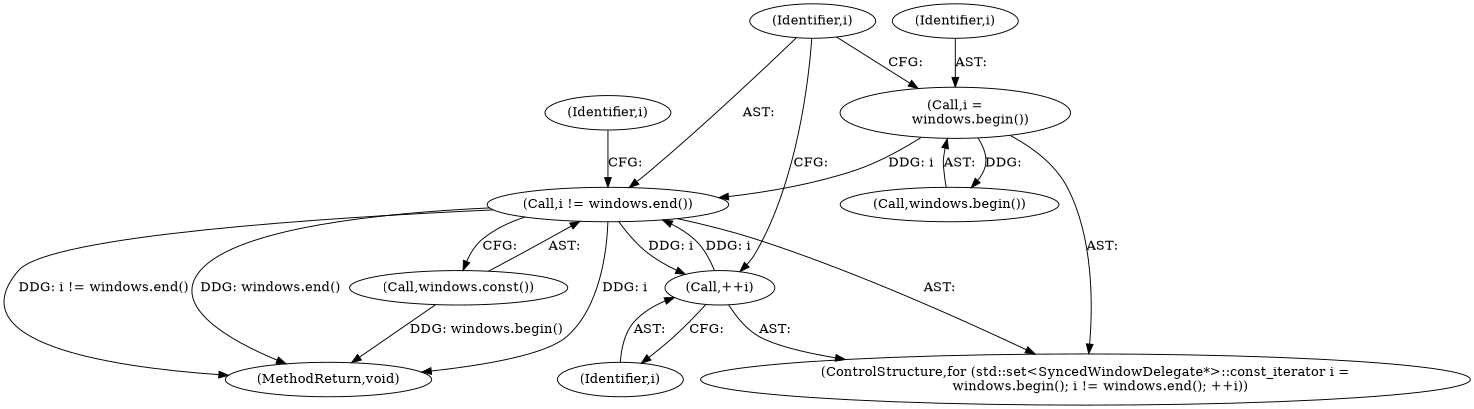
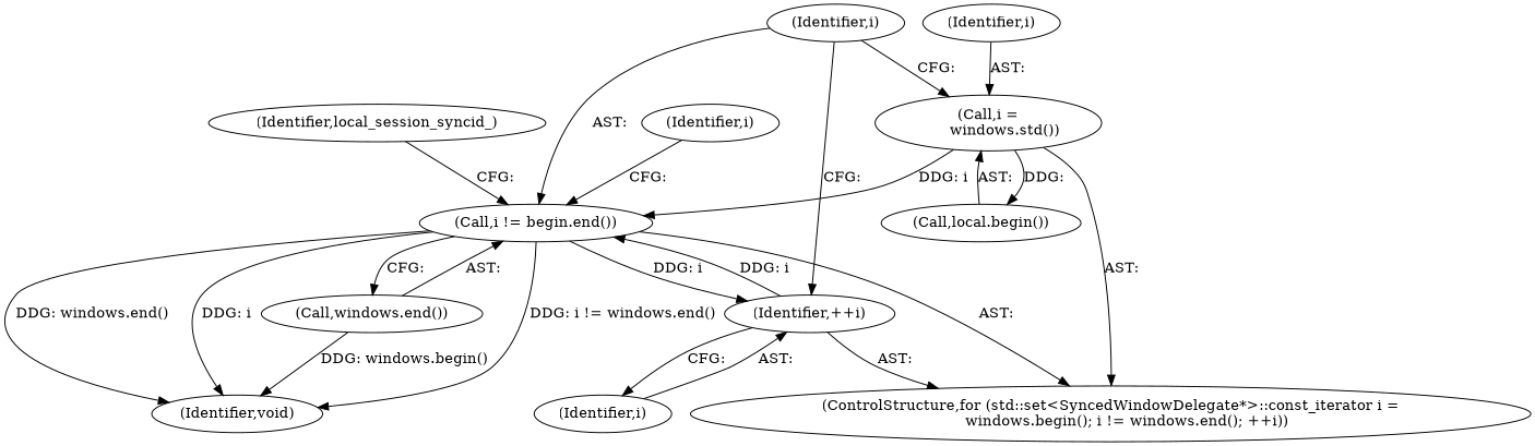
  digraph {
-   n1 [label="(Call,i =\n       windows.begin())"]
-   n2 [label="(Call,i != windows.end())"]
-   n3 [label="(Call,windows.begin())"]
+   n1 [label="(Call,i =\n       windows.std())"]
+   n2 [label="(Call,i != begin.end())"]
+   n3 [label="(Call,local.begin())"]
    n4 [label="(ControlStructure,for (std::set<SyncedWindowDelegate*>::const_iterator i =\n       windows.begin(); i != windows.end(); ++i))"]
-   n5 [label="(MethodReturn,void)"]
-   n6 [label="(Call,++i)"]
-   n7 [label="(Call,windows.const())"]
+   n5 [label="(Identifier,void)"]
+   n6 [label="(Identifier,++i)"]
+   n7 [label="(Call,windows.end())"]
    n8 [label="(Identifier,i)"]
    n9 [label="(Identifier,i)"]
+   n10 [label="(Identifier,local_session_syncid_)"]
    n11 [label="(Identifier,i)"]
    n12 [label="(Identifier,i)"]
    n1 -> n2 [label="DDG: i"]
    n1 -> n3 [label="DDG: "]
    n1 -> n4 [label="AST: "]
    n2 -> n4 [label="AST: "]
    n2 -> n5 [label="DDG: windows.end()"]
    n2 -> n5 [label="DDG: i"]
    n2 -> n5 [label="DDG: i != windows.end()"]
    n2 -> n6 [label="DDG: i"]
    n2 -> n7 [label="CFG: "]
    n3 -> n1 [label="AST: "]
    n6 -> n2 [label="DDG: i"]
    n6 -> n4 [label="AST: "]
    n6 -> n8 [label="CFG: "]
    n7 -> n2 [label="AST: "]
    n7 -> n5 [label="DDG: windows.begin()"]
    n8 -> n6 [label="AST: "]
    n9 -> n2 [label="CFG: "]
+   n10 -> n2 [label="CFG: "]
    n11 -> n1 [label="AST: "]
    n12 -> n1 [label="CFG: "]
    n12 -> n2 [label="AST: "]
    n12 -> n6 [label="CFG: "]
  }
